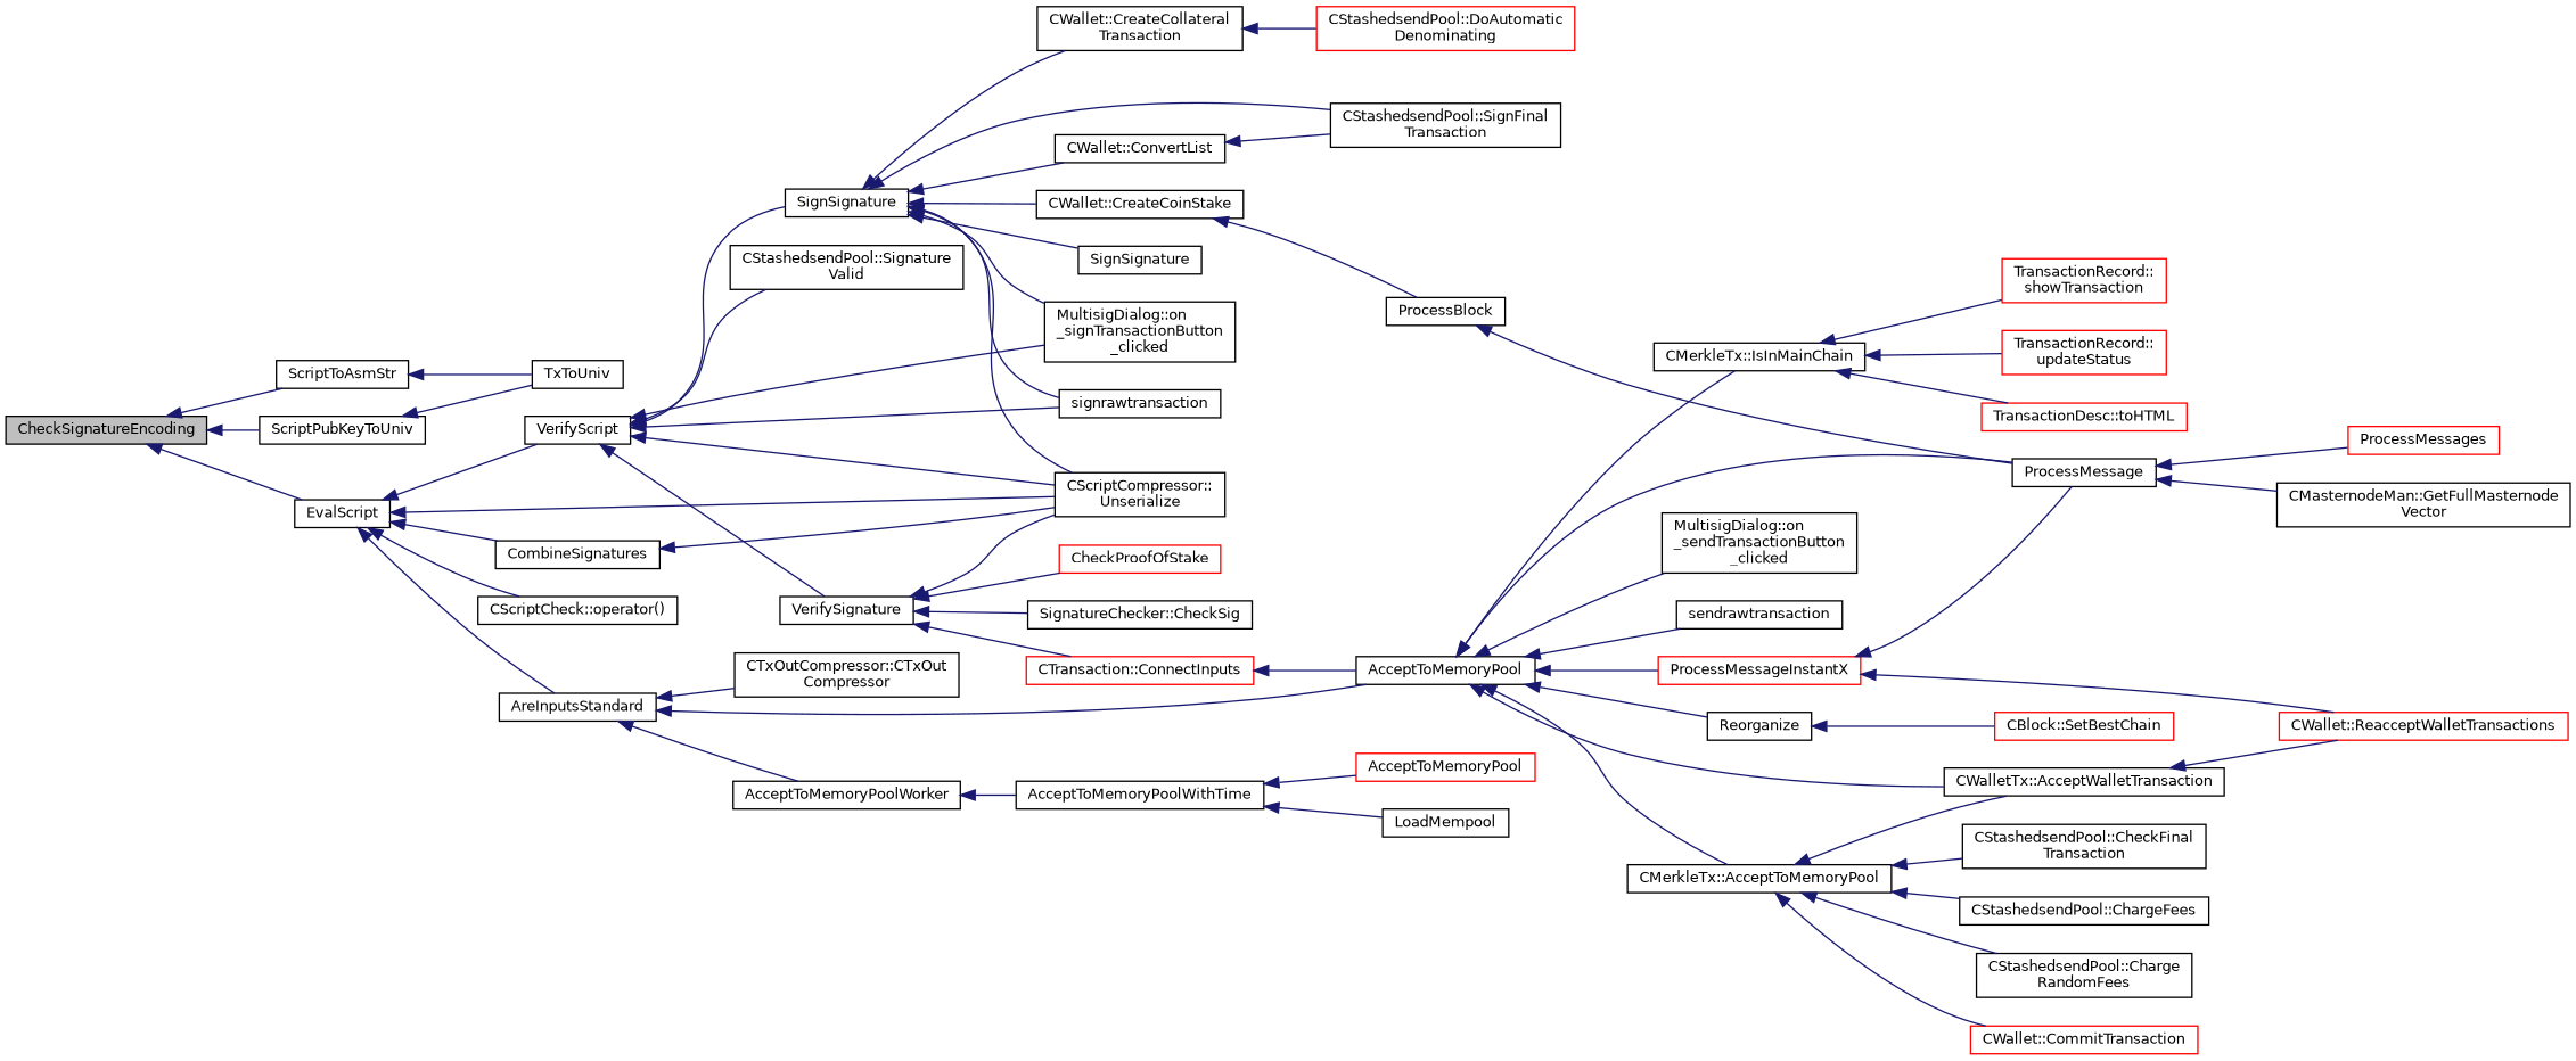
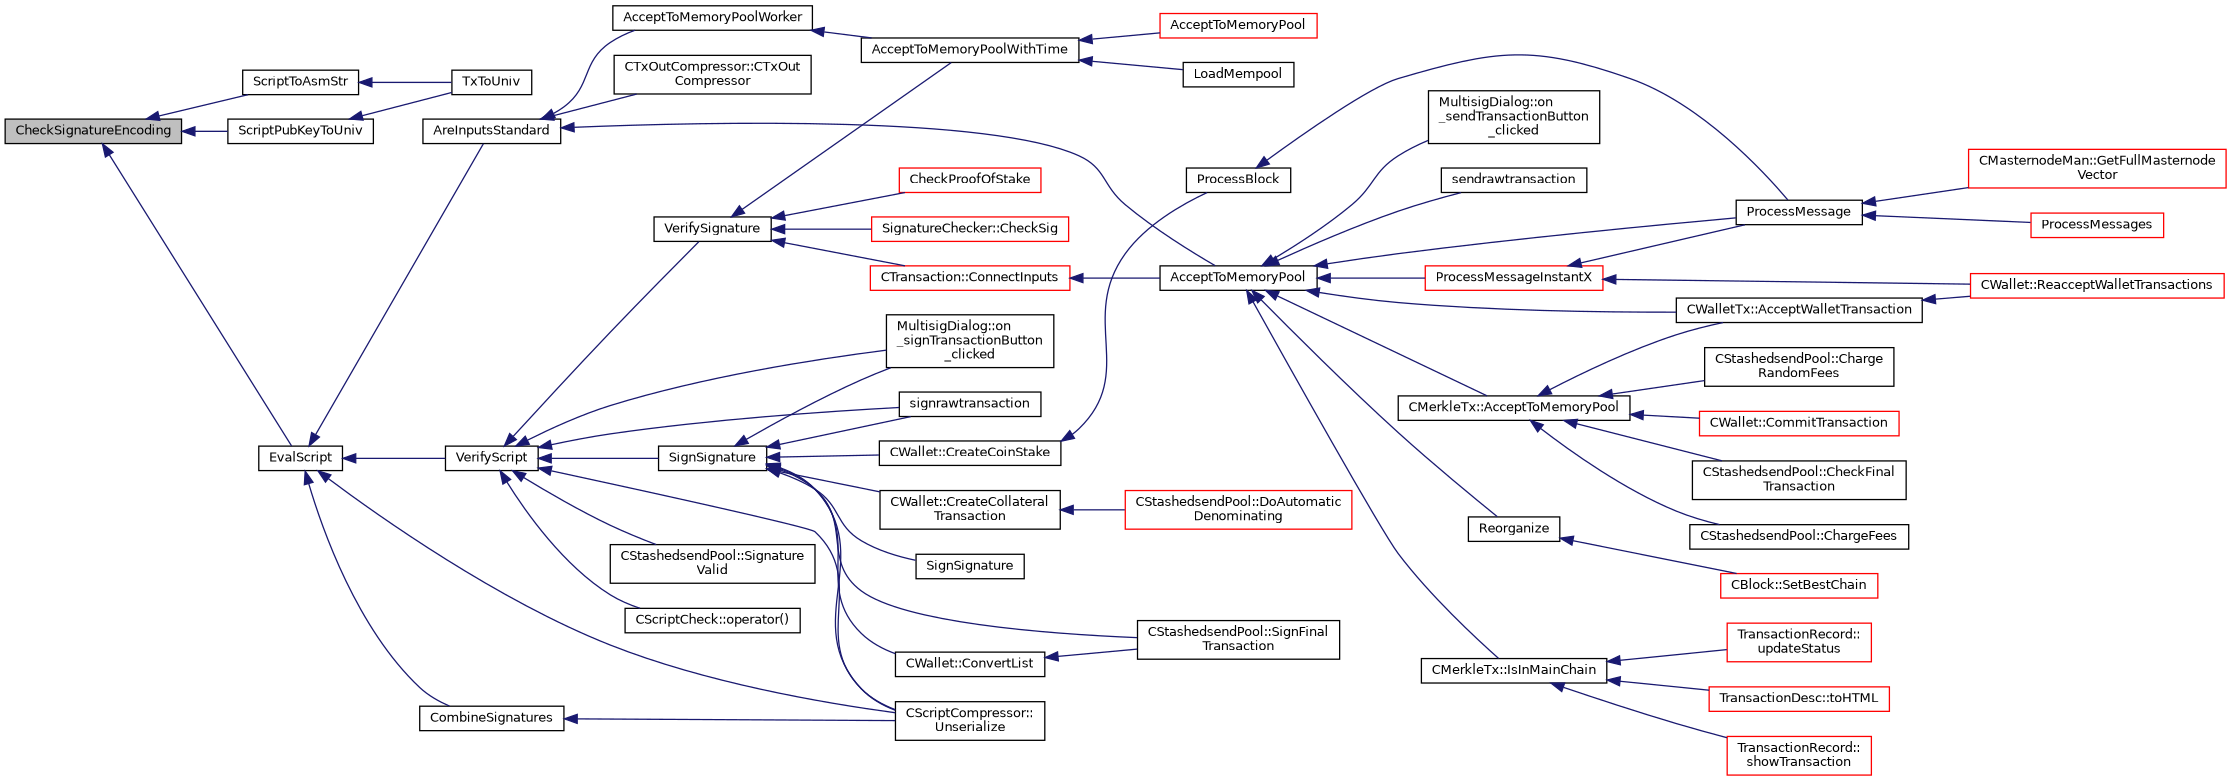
  digraph {
    rankdir=LR
    node [color=black fillcolor=white fontname=Helvetica fontsize=10 shape=record style=filled]
    edge [color=midnightblue dir=back fontname=Helvetica fontsize=10 labelfontname=Helvetica labelfontsize=10 style=solid]
    n1 [fillcolor=grey75 fontcolor=black height=0.2 label=CheckSignatureEncoding width=0.4]
    n2 [height=0.2 label=ScriptToAsmStr width=0.4]
    n3 [height=0.2 label=EvalScript width=0.4]
    n4 [height=0.2 label=ScriptPubKeyToUniv width=0.4]
    n5 [height=0.2 label=TxToUniv width=0.4]
    n6 [height=0.2 label=AreInputsStandard width=0.4]
    n7 [height=0.2 label=VerifyScript width=0.4]
    n8 [height=0.2 label="CScriptCompressor::\lUnserialize" width=0.4]
    n9 [height=0.2 label=CombineSignatures width=0.4]
    n10 [height=0.2 label=AcceptToMemoryPool width=0.4]
    n11 [height=0.2 label="CTxOutCompressor::CTxOut\lCompressor" width=0.4]
    n12 [height=0.2 label=AcceptToMemoryPoolWorker width=0.4]
    n13 [height=0.2 label="MultisigDialog::on\l_signTransactionButton\l_clicked" width=0.4]
    n14 [height=0.2 label=signrawtransaction width=0.4]
    n15 [height=0.2 label=SignSignature width=0.4]
    n16 [height=0.2 label=VerifySignature width=0.4]
    n17 [height=0.2 label="CStashedsendPool::Signature\lValid" width=0.4]
    n18 [height=0.2 label="CScriptCheck::operator()" width=0.4]
    n19 [color=red height=0.2 label=ProcessMessageInstantX width=0.4]
    n20 [height=0.2 label=ProcessMessage width=0.4]
    n21 [height=0.2 label="CMerkleTx::AcceptToMemoryPool" width=0.4]
    n22 [height=0.2 label="CWalletTx::AcceptWalletTransaction" width=0.4]
    n23 [height=0.2 label=Reorganize width=0.4]
    n24 [height=0.2 label="CMerkleTx::IsInMainChain" width=0.4]
    n25 [height=0.2 label="MultisigDialog::on\l_sendTransactionButton\l_clicked" width=0.4]
    n26 [height=0.2 label=sendrawtransaction width=0.4]
    n27 [height=0.2 label=AcceptToMemoryPoolWithTime width=0.4]
    n28 [color=red height=0.2 label="CWallet::ReacceptWalletTransactions" width=0.4]
    n29 [color=red height=0.2 label=ProcessMessages width=0.4]
-   n30 [height=0.2 label="CMasternodeMan::GetFullMasternode\lVector" width=0.4]
+   n30 [color=red height=0.2 label="CMasternodeMan::GetFullMasternode\lVector" width=0.4]
    n31 [height=0.2 label="CStashedsendPool::CheckFinal\lTransaction" width=0.4]
    n32 [height=0.2 label="CStashedsendPool::ChargeFees" width=0.4]
    n33 [height=0.2 label="CStashedsendPool::Charge\lRandomFees" width=0.4]
    n34 [color=red height=0.2 label="CWallet::CommitTransaction" width=0.4]
    n35 [color=red height=0.2 label="CBlock::SetBestChain" width=0.4]
    n36 [color=red height=0.2 label="TransactionDesc::toHTML" width=0.4]
    n37 [color=red height=0.2 label="TransactionRecord::\lshowTransaction" width=0.4]
    n38 [color=red height=0.2 label="TransactionRecord::\lupdateStatus" width=0.4]
    n39 [color=red height=0.2 label=AcceptToMemoryPool width=0.4]
    n40 [height=0.2 label=LoadMempool width=0.4]
    n41 [height=0.2 label=SignSignature width=0.4]
    n42 [height=0.2 label="CStashedsendPool::SignFinal\lTransaction" width=0.4]
    n43 [height=0.2 label="CWallet::CreateCollateral\lTransaction" width=0.4]
    n44 [height=0.2 label="CWallet::ConvertList" width=0.4]
    n45 [height=0.2 label="CWallet::CreateCoinStake" width=0.4]
    n46 [color=red height=0.2 label="CTransaction::ConnectInputs" width=0.4]
-   n47 [height=0.2 label="SignatureChecker::CheckSig" width=0.4]
+   n47 [color=red height=0.2 label="SignatureChecker::CheckSig" width=0.4]
    n48 [color=red height=0.2 label=CheckProofOfStake width=0.4]
    n49 [color=red height=0.2 label="CStashedsendPool::DoAutomatic\lDenominating" width=0.4]
    n50 [height=0.2 label=ProcessBlock width=0.4]
    n1 -> n2
    n1 -> n3
    n1 -> n4
    n2 -> n5
    n3 -> n6
    n3 -> n7
    n3 -> n8
    n3 -> n9
    n4 -> n5
    n6 -> n10
    n6 -> n11
    n6 -> n12
    n7 -> n8
    n7 -> n13
    n7 -> n14
    n7 -> n15
    n7 -> n16
    n7 -> n17
-   n3 -> n18
+   n7 -> n18
    n9 -> n8
    n10 -> n19
    n10 -> n20
    n10 -> n21
    n10 -> n22
    n10 -> n23
    n10 -> n24
    n10 -> n25
    n10 -> n26
    n12 -> n27
    n15 -> n8
    n15 -> n13
    n15 -> n14
    n15 -> n41
    n15 -> n42
    n15 -> n43
    n15 -> n44
    n15 -> n45
-   n16 -> n8
+   n16 -> n27
    n16 -> n46
    n16 -> n47
    n16 -> n48
    n19 -> n20
    n19 -> n28
    n20 -> n29
    n20 -> n30
    n21 -> n22
    n21 -> n31
    n21 -> n32
    n21 -> n33
    n21 -> n34
    n22 -> n28
    n23 -> n35
    n24 -> n36
    n24 -> n37
    n24 -> n38
    n27 -> n39
    n27 -> n40
    n43 -> n49
    n44 -> n42
    n45 -> n50
    n46 -> n10
    n50 -> n20
  }
